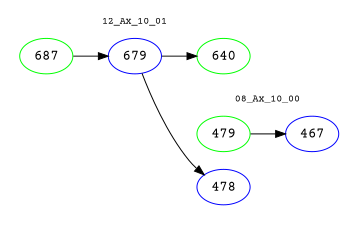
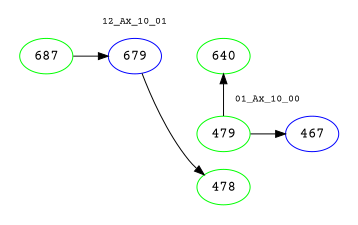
  digraph {
    fontname="Courier Prime"
    rankdir=LR
    node [color=green fontname="Courier Prime"]
    edge [color=black fontname="Courier Prime"]
    n1 [label=687]
    n2 [color=blue label=679]
    n3 [label=640]
    n4 [label=479]
    n5 [color=blue label=467]
-   n6 [color=blue label=478]
+   n6 [label=478]
    subgraph cluster_1 {
      color=white
      fontsize=10
      label="12_Ax_10_01"
      n1
      n2
      n3
    }
    subgraph cluster_2 {
      color=white
      fontsize=10
-     label="08_Ax_10_00"
+     label="01_Ax_10_00"
      n4
      n5
      n6
    }
    n1 -> n2
-   n2 -> n3
+   n4 -> n3
    n2 -> n6
    n4 -> n5
  }
